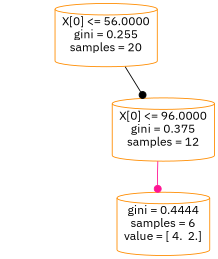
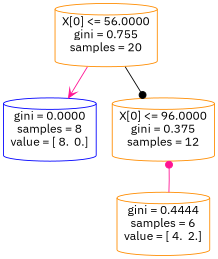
  digraph {
    fontname="IBM Plex Sans"
    node [color=darkorange fontname="IBM Plex Sans" shape=cylinder]
    edge [arrowhead=dot color=deeppink fontname="IBM Plex Sans"]
-   n1 [label="X[0] <= 56.0000\ngini = 0.255\nsamples = 20"]
+   n1 [label="X[0] <= 56.0000\ngini = 0.755\nsamples = 20"]
+   n2 [color=blue label="gini = 0.0000\nsamples = 8\nvalue = [ 8.  0.]"]
    n3 [label="X[0] <= 96.0000\ngini = 0.375\nsamples = 12"]
    n4 [label="gini = 0.4444\nsamples = 6\nvalue = [ 4.  2.]"]
+   n1 -> n2 [arrowhead=vee]
    n1 -> n3 [color=black]
-   n3 -> n4
+   n4 -> n3
  }
